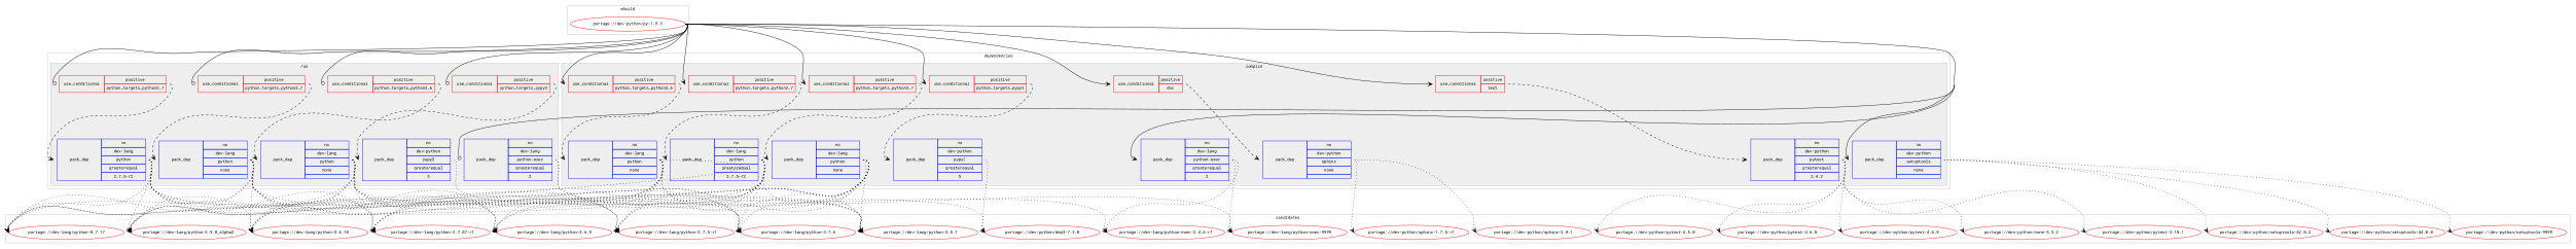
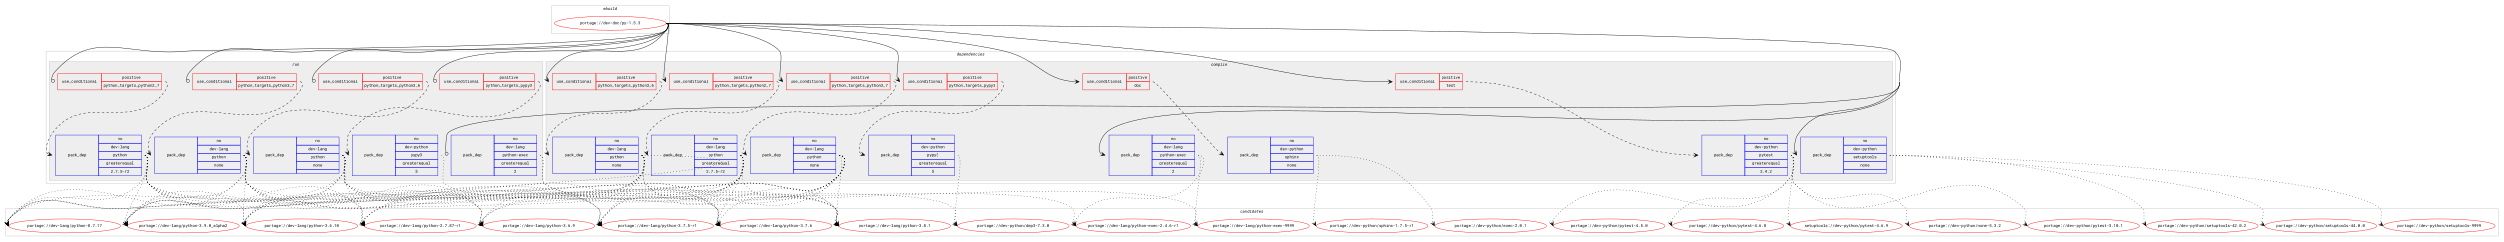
  digraph {
    compound=true
    concentrate=true
    fontname="Roboto Mono"
    fontsize=10
    newrank=true
    rankdir=TB
    ranksep=1.5
    node [color=red fontname="Roboto Mono" fontsize=10 shape=none]
    edge [arrowhead=vee fontname="Roboto Mono" headport=w style=dotted tailport=e weight=100]
-   n1 [label="portage://dev-python/py-1.5.3" width=4 shape=""]
+   n1 [label="portage://dev-doc/py-1.5.3" width=4 shape=""]
    n2 [color=blue label=<<TABLE BORDER="0" CELLBORDER="1" CELLSPACING="0" CELLPADDING="4" WIDTH="220"><TR><TD ROWSPAN="6" CELLPADDING="30">pack_dep</TD></TR><TR><TD WIDTH="110">no</TD></TR><TR><TD>dev-python</TD></TR><TR><TD>sphinx</TD></TR><TR><TD>none</TD></TR><TR><TD></TD></TR></TABLE>>]
    n3 [label=<<TABLE BORDER="0" CELLBORDER="1" CELLSPACING="0" CELLPADDING="4"><TR><TD ROWSPAN="3" CELLPADDING="10">use_conditional</TD></TR><TR><TD>positive</TD></TR><TR><TD>doc</TD></TR></TABLE>>]
    n4 [color=blue label=<<TABLE BORDER="0" CELLBORDER="1" CELLSPACING="0" CELLPADDING="4" WIDTH="220"><TR><TD ROWSPAN="6" CELLPADDING="30">pack_dep</TD></TR><TR><TD WIDTH="110">no</TD></TR><TR><TD>dev-python</TD></TR><TR><TD>pypy3</TD></TR><TR><TD>greaterequal</TD></TR><TR><TD>5</TD></TR></TABLE>>]
    n5 [label=<<TABLE BORDER="0" CELLBORDER="1" CELLSPACING="0" CELLPADDING="4"><TR><TD ROWSPAN="3" CELLPADDING="10">use_conditional</TD></TR><TR><TD>positive</TD></TR><TR><TD>python_targets_pypy3</TD></TR></TABLE>>]
    n6 [color=blue label=<<TABLE BORDER="0" CELLBORDER="1" CELLSPACING="0" CELLPADDING="4" WIDTH="220"><TR><TD ROWSPAN="6" CELLPADDING="30">pack_dep</TD></TR><TR><TD WIDTH="110">no</TD></TR><TR><TD>dev-lang</TD></TR><TR><TD>python</TD></TR><TR><TD>greaterequal</TD></TR><TR><TD>2.7.5-r2</TD></TR></TABLE>>]
    n7 [label=<<TABLE BORDER="0" CELLBORDER="1" CELLSPACING="0" CELLPADDING="4"><TR><TD ROWSPAN="3" CELLPADDING="10">use_conditional</TD></TR><TR><TD>positive</TD></TR><TR><TD>python_targets_python2_7</TD></TR></TABLE>>]
    n8 [color=blue label=<<TABLE BORDER="0" CELLBORDER="1" CELLSPACING="0" CELLPADDING="4" WIDTH="220"><TR><TD ROWSPAN="6" CELLPADDING="30">pack_dep</TD></TR><TR><TD WIDTH="110">no</TD></TR><TR><TD>dev-lang</TD></TR><TR><TD>python</TD></TR><TR><TD>none</TD></TR><TR><TD></TD></TR></TABLE>>]
    n9 [label=<<TABLE BORDER="0" CELLBORDER="1" CELLSPACING="0" CELLPADDING="4"><TR><TD ROWSPAN="3" CELLPADDING="10">use_conditional</TD></TR><TR><TD>positive</TD></TR><TR><TD>python_targets_python3_6</TD></TR></TABLE>>]
    n10 [color=blue label=<<TABLE BORDER="0" CELLBORDER="1" CELLSPACING="0" CELLPADDING="4" WIDTH="220"><TR><TD ROWSPAN="6" CELLPADDING="30">pack_dep</TD></TR><TR><TD WIDTH="110">no</TD></TR><TR><TD>dev-lang</TD></TR><TR><TD>python</TD></TR><TR><TD>none</TD></TR><TR><TD></TD></TR></TABLE>>]
    n11 [label=<<TABLE BORDER="0" CELLBORDER="1" CELLSPACING="0" CELLPADDING="4"><TR><TD ROWSPAN="3" CELLPADDING="10">use_conditional</TD></TR><TR><TD>positive</TD></TR><TR><TD>python_targets_python3_7</TD></TR></TABLE>>]
    n12 [color=blue label=<<TABLE BORDER="0" CELLBORDER="1" CELLSPACING="0" CELLPADDING="4" WIDTH="220"><TR><TD ROWSPAN="6" CELLPADDING="30">pack_dep</TD></TR><TR><TD WIDTH="110">no</TD></TR><TR><TD>dev-python</TD></TR><TR><TD>pytest</TD></TR><TR><TD>greaterequal</TD></TR><TR><TD>2.4.2</TD></TR></TABLE>>]
    n13 [label=<<TABLE BORDER="0" CELLBORDER="1" CELLSPACING="0" CELLPADDING="4"><TR><TD ROWSPAN="3" CELLPADDING="10">use_conditional</TD></TR><TR><TD>positive</TD></TR><TR><TD>test</TD></TR></TABLE>>]
    n14 [color=blue label=<<TABLE BORDER="0" CELLBORDER="1" CELLSPACING="0" CELLPADDING="4" WIDTH="220"><TR><TD ROWSPAN="6" CELLPADDING="30">pack_dep</TD></TR><TR><TD WIDTH="110">no</TD></TR><TR><TD>dev-lang</TD></TR><TR><TD>python-exec</TD></TR><TR><TD>greaterequal</TD></TR><TR><TD>2</TD></TR></TABLE>>]
    n15 [color=blue label=<<TABLE BORDER="0" CELLBORDER="1" CELLSPACING="0" CELLPADDING="4" WIDTH="220"><TR><TD ROWSPAN="6" CELLPADDING="30">pack_dep</TD></TR><TR><TD WIDTH="110">no</TD></TR><TR><TD>dev-python</TD></TR><TR><TD>setuptools</TD></TR><TR><TD>none</TD></TR><TR><TD></TD></TR></TABLE>>]
    n16 [color=blue label=<<TABLE BORDER="0" CELLBORDER="1" CELLSPACING="0" CELLPADDING="4" WIDTH="220"><TR><TD ROWSPAN="6" CELLPADDING="30">pack_dep</TD></TR><TR><TD WIDTH="110">no</TD></TR><TR><TD>dev-python</TD></TR><TR><TD>pypy3</TD></TR><TR><TD>greaterequal</TD></TR><TR><TD>5</TD></TR></TABLE>>]
    n17 [label=<<TABLE BORDER="0" CELLBORDER="1" CELLSPACING="0" CELLPADDING="4"><TR><TD ROWSPAN="3" CELLPADDING="10">use_conditional</TD></TR><TR><TD>positive</TD></TR><TR><TD>python_targets_pypy3</TD></TR></TABLE>>]
    n18 [color=blue label=<<TABLE BORDER="0" CELLBORDER="1" CELLSPACING="0" CELLPADDING="4" WIDTH="220"><TR><TD ROWSPAN="6" CELLPADDING="30">pack_dep</TD></TR><TR><TD WIDTH="110">no</TD></TR><TR><TD>dev-lang</TD></TR><TR><TD>python</TD></TR><TR><TD>greaterequal</TD></TR><TR><TD>2.7.5-r2</TD></TR></TABLE>>]
    n19 [label=<<TABLE BORDER="0" CELLBORDER="1" CELLSPACING="0" CELLPADDING="4"><TR><TD ROWSPAN="3" CELLPADDING="10">use_conditional</TD></TR><TR><TD>positive</TD></TR><TR><TD>python_targets_python2_7</TD></TR></TABLE>>]
    n20 [color=blue label=<<TABLE BORDER="0" CELLBORDER="1" CELLSPACING="0" CELLPADDING="4" WIDTH="220"><TR><TD ROWSPAN="6" CELLPADDING="30">pack_dep</TD></TR><TR><TD WIDTH="110">no</TD></TR><TR><TD>dev-lang</TD></TR><TR><TD>python-exec</TD></TR><TR><TD>greaterequal</TD></TR><TR><TD>2</TD></TR></TABLE>>]
    n21 [color=blue label=<<TABLE BORDER="0" CELLBORDER="1" CELLSPACING="0" CELLPADDING="4" WIDTH="220"><TR><TD ROWSPAN="6" CELLPADDING="30">pack_dep</TD></TR><TR><TD WIDTH="110">no</TD></TR><TR><TD>dev-lang</TD></TR><TR><TD>python</TD></TR><TR><TD>none</TD></TR><TR><TD></TD></TR></TABLE>>]
    n22 [label=<<TABLE BORDER="0" CELLBORDER="1" CELLSPACING="0" CELLPADDING="4"><TR><TD ROWSPAN="3" CELLPADDING="10">use_conditional</TD></TR><TR><TD>positive</TD></TR><TR><TD>python_targets_python3_6</TD></TR></TABLE>>]
    n23 [color=blue label=<<TABLE BORDER="0" CELLBORDER="1" CELLSPACING="0" CELLPADDING="4" WIDTH="220"><TR><TD ROWSPAN="6" CELLPADDING="30">pack_dep</TD></TR><TR><TD WIDTH="110">no</TD></TR><TR><TD>dev-lang</TD></TR><TR><TD>python</TD></TR><TR><TD>none</TD></TR><TR><TD></TD></TR></TABLE>>]
    n24 [label=<<TABLE BORDER="0" CELLBORDER="1" CELLSPACING="0" CELLPADDING="4"><TR><TD ROWSPAN="3" CELLPADDING="10">use_conditional</TD></TR><TR><TD>positive</TD></TR><TR><TD>python_targets_python3_7</TD></TR></TABLE>>]
    n25 [label="portage://dev-lang/python-3.9.0_alpha2" width=4 shape=""]
    n26 [label="portage://dev-lang/python-3.8.1" width=4 shape=""]
    n27 [label="portage://dev-lang/python-3.7.6" width=4 shape=""]
    n28 [label="portage://dev-lang/python-3.7.5-r1" width=4 shape=""]
    n29 [label="portage://dev-lang/python-3.6.9" width=4 shape=""]
    n30 [label="portage://dev-lang/python-3.6.10" width=4 shape=""]
    n31 [label="portage://dev-lang/python-2.7.87-r1" width=4 shape=""]
    n32 [label="portage://dev-lang/python-8.7.17" width=4 shape=""]
-   n33 [label="portage://dev-python/sphinx-2.0.1" width=4 shape=""]
+   n33 [label="portage://dev-python/exec-2.0.1" width=4 shape=""]
    n34 [label="portage://dev-python/sphinx-1.7.5-r1" width=4 shape=""]
    n35 [label="portage://dev-python/dep3-7.3.0" width=4 shape=""]
    n36 [label="portage://dev-python/none-5.3.2" width=4 shape=""]
-   n37 [label="portage://dev-python/pytest-4.6.9" width=4 shape=""]
+   n37 [label="setuptools://dev-python/pytest-4.6.9" width=4 shape=""]
    n38 [label="portage://dev-python/pytest-4.6.8" width=4 shape=""]
    n39 [label="portage://dev-python/pytest-4.5.0" width=4 shape=""]
    n40 [label="portage://dev-python/pytest-3.10.1" width=4 shape=""]
    n41 [label="portage://dev-lang/python-exec-9999" width=4 shape=""]
    n42 [label="portage://dev-lang/python-exec-2.4.6-r1" width=4 shape=""]
    n43 [label="portage://dev-python/setuptools-9999" width=4 shape=""]
    n44 [label="portage://dev-python/setuptools-44.0.0" width=4 shape=""]
    n45 [label="portage://dev-python/setuptools-42.0.2" width=4 shape=""]
    subgraph cluster_1 {
      color=gray
      label=<<i>ebuild</i>>
      rank=same
      n1
    }
    subgraph cluster_2 {
      color=gray
      label=<<i>dependencies</i>>
      subgraph cluster_3 {
        color=gray
        fillcolor="#eeeeee"
        label=<<i>compile</i>>
        style=filled
        subgraph sub_4 {
          color=gray
          fillcolor="#eeeeee"
          label=<<i>compile</i>>
          style=filled
          n3
          subgraph sub_5 {
            color=gray
            fillcolor="#eeeeee"
            label=<<i>compile</i>>
            style=filled
            n2
          }
        }
        subgraph sub_6 {
          color=gray
          fillcolor="#eeeeee"
          label=<<i>compile</i>>
          style=filled
          n5
          subgraph sub_7 {
            color=gray
            fillcolor="#eeeeee"
            label=<<i>compile</i>>
            style=filled
            n4
          }
        }
        subgraph sub_8 {
          color=gray
          fillcolor="#eeeeee"
          label=<<i>compile</i>>
          style=filled
          n7
          subgraph sub_9 {
            color=gray
            fillcolor="#eeeeee"
            label=<<i>compile</i>>
            style=filled
            n6
          }
        }
        subgraph sub_10 {
          color=gray
          fillcolor="#eeeeee"
          label=<<i>compile</i>>
          style=filled
          n9
          subgraph sub_11 {
            color=gray
            fillcolor="#eeeeee"
            label=<<i>compile</i>>
            style=filled
            n8
          }
        }
        subgraph sub_12 {
          color=gray
          fillcolor="#eeeeee"
          label=<<i>compile</i>>
          style=filled
          n11
          subgraph sub_13 {
            color=gray
            fillcolor="#eeeeee"
            label=<<i>compile</i>>
            style=filled
            n10
          }
        }
        subgraph sub_14 {
          color=gray
          fillcolor="#eeeeee"
          label=<<i>compile</i>>
          style=filled
          n13
          subgraph sub_15 {
            color=gray
            fillcolor="#eeeeee"
            label=<<i>compile</i>>
            style=filled
            n12
          }
        }
        subgraph sub_16 {
          color=gray
          fillcolor="#eeeeee"
          label=<<i>compile</i>>
          style=filled
          n14
        }
        subgraph sub_17 {
          color=gray
          fillcolor="#eeeeee"
          label=<<i>compile</i>>
          style=filled
          n15
        }
      }
      subgraph cluster_18 {
        color=gray
        fillcolor="#eeeeee"
        label=<<i>compile and run</i>>
        style=filled
      }
      subgraph cluster_19 {
        color=gray
        fillcolor="#eeeeee"
        label=<<i>run</i>>
        style=filled
        subgraph sub_20 {
          color=gray
          fillcolor="#eeeeee"
          label=<<i>run</i>>
          style=filled
          n17
          subgraph sub_21 {
            color=gray
            fillcolor="#eeeeee"
            label=<<i>run</i>>
            style=filled
            n16
          }
        }
        subgraph sub_22 {
          color=gray
          fillcolor="#eeeeee"
          label=<<i>run</i>>
          style=filled
          n19
          subgraph sub_23 {
            color=gray
            fillcolor="#eeeeee"
            label=<<i>run</i>>
            style=filled
            n18
          }
        }
        subgraph sub_24 {
          color=gray
          fillcolor="#eeeeee"
          label=<<i>run</i>>
          style=filled
          n20
        }
        subgraph sub_25 {
          color=gray
          fillcolor="#eeeeee"
          label=<<i>run</i>>
          style=filled
          n22
          subgraph sub_26 {
            color=gray
            fillcolor="#eeeeee"
            label=<<i>run</i>>
            style=filled
            n21
          }
        }
        subgraph sub_27 {
          color=gray
          fillcolor="#eeeeee"
          label=<<i>run</i>>
          style=filled
          n24
          subgraph sub_28 {
            color=gray
            fillcolor="#eeeeee"
            label=<<i>run</i>>
            style=filled
            n23
          }
        }
      }
    }
    subgraph cluster_29 {
      color=gray
      label=<<i>candidates</i>>
      rank=same
      subgraph sub_30 {
        color=black
        label=<<i>candidates</i>>
        nodesep=1
        rank=same
        n25
        n26
        n27
        n28
        n29
        n30
        n31
        n32
      }
      subgraph sub_31 {
        color=black
        label=<<i>candidates</i>>
        nodesep=1
        rank=same
        n33
        n34
      }
      subgraph sub_32 {
        color=black
        label=<<i>candidates</i>>
        nodesep=1
        rank=same
        n35
      }
      subgraph sub_33 {
        color=black
        label=<<i>candidates</i>>
        nodesep=1
        rank=same
        n25
        n26
        n27
        n28
        n29
        n30
        n31
        n32
      }
      subgraph sub_34 {
        color=black
        label=<<i>candidates</i>>
        nodesep=1
        rank=same
        n25
        n26
        n27
        n28
        n29
        n30
        n31
        n32
      }
      subgraph sub_35 {
        color=black
        label=<<i>candidates</i>>
        nodesep=1
        rank=same
        n36
        n37
        n38
        n39
        n40
      }
      subgraph sub_36 {
        color=black
        label=<<i>candidates</i>>
        nodesep=1
        rank=same
        n41
        n42
      }
      subgraph sub_37 {
        color=black
        label=<<i>candidates</i>>
        nodesep=1
        rank=same
        n43
        n44
        n45
      }
      subgraph sub_38 {
        color=black
        label=<<i>candidates</i>>
        nodesep=1
        rank=same
        n35
      }
      subgraph sub_39 {
        color=black
        label=<<i>candidates</i>>
        nodesep=1
        rank=same
        n25
        n26
        n27
        n28
        n29
        n30
        n31
        n32
      }
      subgraph sub_40 {
        color=black
        label=<<i>candidates</i>>
        nodesep=1
        rank=same
        n25
        n26
        n27
        n28
        n29
        n30
        n31
        n32
      }
      subgraph sub_41 {
        color=black
        label=<<i>candidates</i>>
        nodesep=1
        rank=same
        n25
        n26
        n27
        n28
        n29
        n30
        n31
        n32
      }
      subgraph sub_42 {
        color=black
        label=<<i>candidates</i>>
        nodesep=1
        rank=same
        n41
        n42
      }
    }
    n1 -> n3 [style=solid weight=20]
    n1 -> n5 [style=solid weight=20]
    n1 -> n7 [style=solid weight=20]
    n1 -> n9 [style=solid weight=20]
    n1 -> n11 [style=solid weight=20]
    n1 -> n13 [style=solid weight=20]
    n1 -> n14 [style=solid weight=20]
    n1 -> n15 [style=solid weight=20]
    n1 -> n17 [arrowhead=odot style=solid weight=20]
    n1 -> n19 [arrowhead=odot style=solid weight=20]
    n1 -> n20 [arrowhead=odot style=solid weight=20]
    n1 -> n22 [arrowhead=odot style=solid weight=20]
    n1 -> n24 [arrowhead=odot style=solid weight=20]
    n2 -> n33
    n2 -> n34
    n3 -> n2 [style=dashed weight=20]
    n4 -> n35
    n5 -> n4 [style=dashed weight=20]
    n6 -> n25
    n6 -> n26
    n6 -> n27
    n6 -> n28
    n6 -> n29
    n6 -> n30
    n6 -> n31
    n6 -> n32
    n7 -> n6 [style=dashed weight=20]
    n8 -> n25
    n8 -> n26
    n8 -> n27
    n8 -> n28
    n8 -> n29
    n8 -> n30
    n8 -> n31
    n8 -> n32
    n9 -> n8 [style=dashed weight=20]
    n10 -> n25
    n10 -> n26
    n10 -> n27
    n10 -> n28
    n10 -> n29
    n10 -> n30
    n10 -> n31
    n10 -> n32
    n11 -> n10 [style=dashed weight=20]
    n12 -> n36
    n12 -> n37
    n12 -> n38
    n12 -> n39
    n12 -> n40
    n13 -> n12 [style=dashed weight=20]
    n14 -> n41
    n14 -> n42
    n15 -> n43
    n15 -> n44
    n15 -> n45
    n16 -> n35
    n17 -> n16 [style=dashed weight=20]
    n18 -> n25
    n18 -> n26
    n18 -> n27
    n18 -> n28
    n18 -> n29
    n18 -> n30
    n18 -> n31
    n18 -> n32
    n19 -> n18 [style=dashed weight=20]
    n20 -> n41
    n20 -> n42
    n21 -> n25
    n21 -> n26
    n21 -> n27
    n21 -> n28
    n21 -> n29
    n21 -> n30
    n21 -> n31
    n21 -> n32
    n22 -> n21 [style=dashed weight=20]
    n23 -> n25
    n23 -> n26
    n23 -> n27
    n23 -> n28
    n23 -> n29
    n23 -> n30
    n23 -> n31
    n23 -> n32
    n24 -> n23 [style=dashed weight=20]
  }
